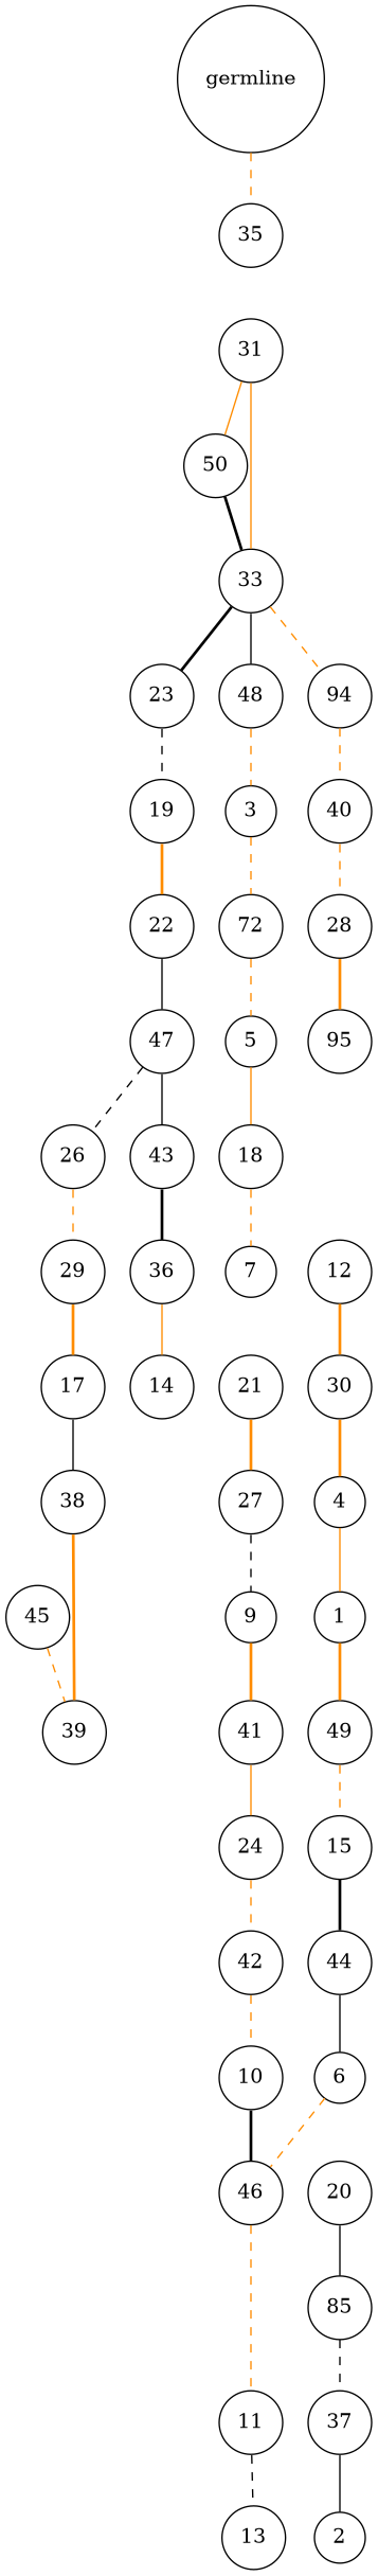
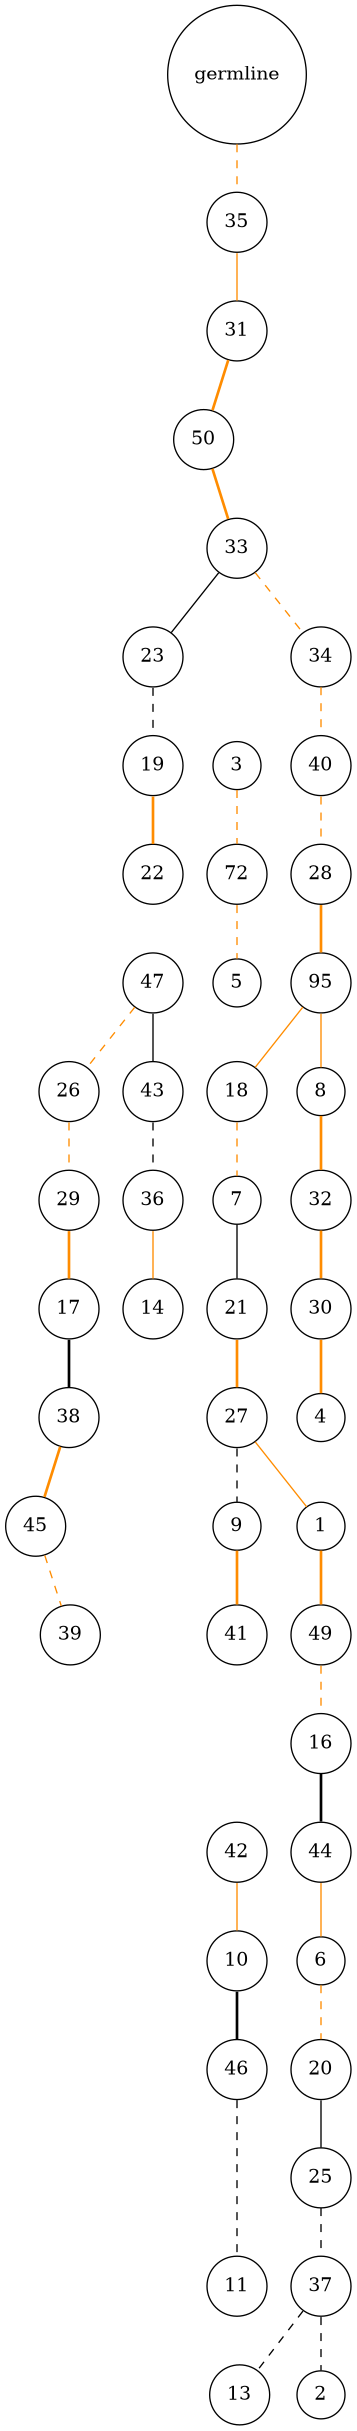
  graph {
    rankdir=UD
    splines=line
    node [shape=circle]
    edge [color=darkorange style=dashed]
    n1 [label=germline]
    n2 [label=35]
    n3 [label=31]
    n4 [label=50]
    n5 [label=33]
    n6 [label=23]
-   n7 [label=48]
-   n8 [label=94]
+   n8 [label=34]
    n9 [label=19]
    n10 [label=3]
    n11 [label=40]
    n12 [label=22]
    n13 [label=47]
    n14 [label=26]
    n15 [label=43]
    n16 [label=29]
    n17 [label=36]
    n18 [label=17]
    n19 [label=38]
    n20 [label=45]
    n21 [label=39]
    n22 [label=14]
    n23 [label=72]
    n24 [label=5]
    n25 [label=18]
    n26 [label=7]
    n27 [label=21]
    n28 [label=27]
    n29 [label=9]
    n30 [label=41]
-   n31 [label=24]
    n32 [label=42]
    n33 [label=10]
    n34 [label=46]
    n35 [label=11]
    n36 [label=13]
    n37 [label=28]
    n38 [label=95]
-   n40 [label=12]
+   n39 [label=8]
+   n40 [label=32]
    n41 [label=30]
    n42 [label=4]
    n43 [label=1]
    n44 [label=49]
-   n45 [label=15]
+   n45 [label=16]
    n46 [label=44]
    n47 [label=6]
    n48 [label=20]
-   n49 [label=85]
+   n49 [label=25]
    n50 [label=37]
    n51 [label=2]
    n1 -- n2
-   n5 -- n3 [style=solid]
-   n3 -- n4 [style=solid]
-   n4 -- n5 [color=black style=bold]
-   n5 -- n6 [color=black style=bold]
-   n5 -- n7 [color=black style=solid]
+   n2 -- n3 [style=solid]
+   n3 -- n4 [style=bold]
+   n4 -- n5 [style=bold]
+   n5 -- n6 [color=black style=solid]
    n5 -- n8
    n6 -- n9 [color=black]
-   n7 -- n10
    n8 -- n11
    n9 -- n12 [style=bold]
    n10 -- n23
    n11 -- n37
-   n12 -- n13 [color=black style=solid]
-   n13 -- n14 [color=black]
+   n13 -- n14
    n13 -- n15 [color=black style=solid]
    n14 -- n16
-   n15 -- n17 [color=black style=bold]
+   n15 -- n17 [color=black]
    n16 -- n18 [style=bold]
    n17 -- n22 [style=solid]
-   n18 -- n19 [color=black style=solid]
-   n19 -- n21 [style=bold]
+   n18 -- n19 [color=black style=bold]
+   n19 -- n20 [style=bold]
    n20 -- n21
    n23 -- n24
-   n24 -- n25 [style=solid]
+   n38 -- n25 [style=solid]
    n25 -- n26
+   n26 -- n27 [color=black style=solid]
    n27 -- n28 [style=bold]
    n28 -- n29 [color=black]
    n29 -- n30 [style=bold]
-   n30 -- n31 [style=solid]
-   n31 -- n32
-   n32 -- n33
+   n32 -- n33 [style=solid]
    n33 -- n34 [color=black style=bold]
-   n34 -- n35
-   n35 -- n36 [color=black]
+   n34 -- n35 [color=black]
+   n50 -- n36 [color=black]
    n37 -- n38 [style=bold]
+   n38 -- n39 [style=solid]
+   n39 -- n40 [style=bold]
    n40 -- n41 [style=bold]
    n41 -- n42 [style=bold]
-   n42 -- n43 [style=solid]
+   n28 -- n43 [style=solid]
    n43 -- n44 [style=bold]
    n44 -- n45
    n45 -- n46 [color=black style=bold]
-   n46 -- n47 [color=black style=solid]
-   n47 -- n34
+   n46 -- n47 [style=solid]
+   n47 -- n48
    n48 -- n49 [color=black style=solid]
    n49 -- n50 [color=black]
-   n50 -- n51 [color=black style=solid]
+   n50 -- n51 [color=black]
  }
